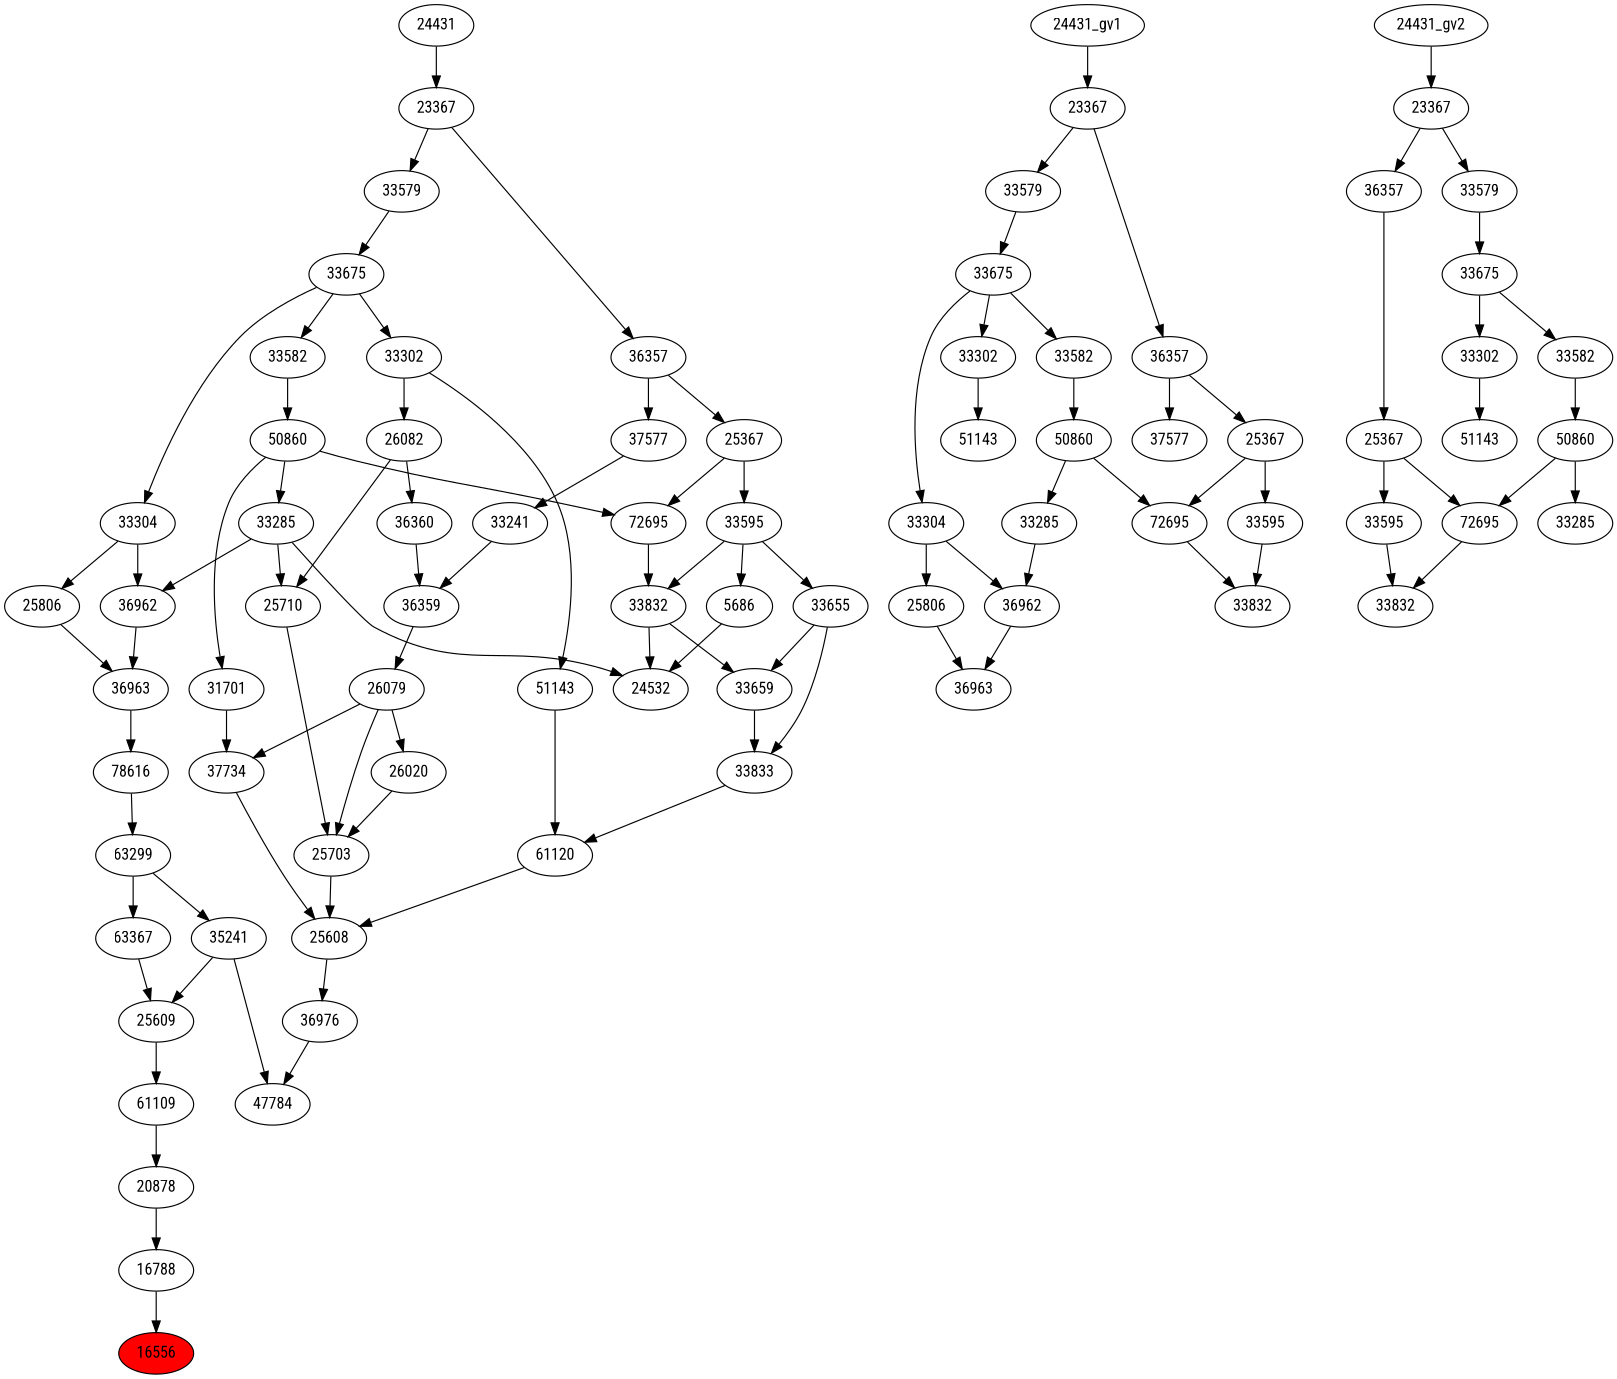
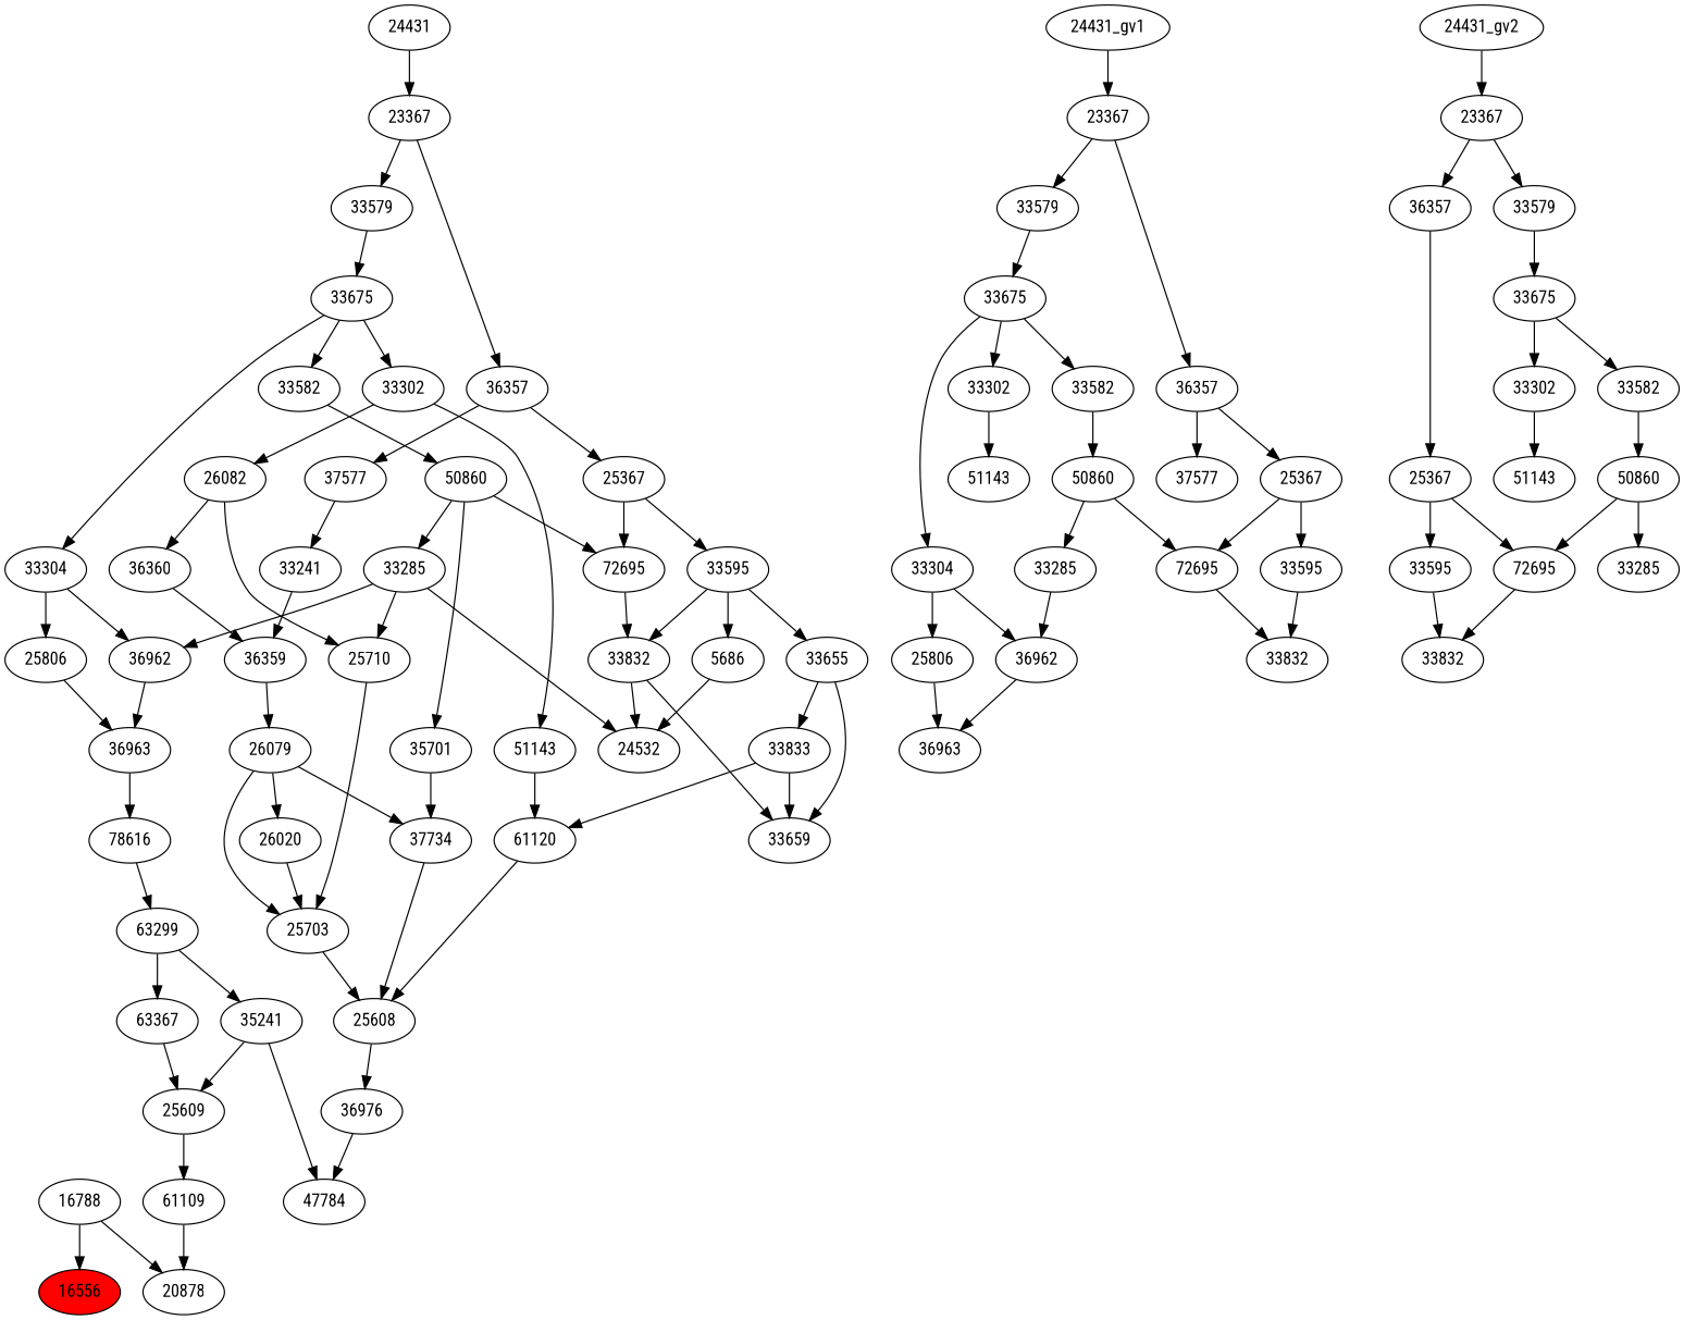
  strict digraph {
    fontname="Roboto Condensed"
    node [fontname="Roboto Condensed"]
    edge [fontname="Roboto Condensed"]
    n1 [fillcolor=red label=16556 style=filled]
    n2 [label=16788]
    n3 [label=20878]
    n4 [label=61109]
    n5 [label=25609]
    n6 [label=35241]
    n7 [label=63367]
    n8 [label=47784]
    n9 [label=63299]
    n10 [label=36976]
    n11 [label=78616]
    n12 [label=25608]
    n13 [label=36963]
    n14 [label=25703]
    n15 [label=37734]
    n16 [label=61120]
    n17 [label=36962]
    n18 [label=25806]
    n19 [label=26020]
    n20 [label=26079]
    n21 [label=25710]
-   n22 [label=31701]
+   n22 [label=35701]
    n23 [label=51143]
    n24 [label=33833]
    n25 [label=33285]
    n26 [label=24532]
    n27 [label=33304]
    n28 [label=36359]
    n29 [label=26082]
    n30 [label=36360]
    n31 [label=50860]
    n32 [label=72695]
    n33 [label=33832]
    n34 [label=33302]
    n35 [label=33659]
    n36 [label=33675]
    n37 [label=33582]
    n38 [label=33241]
    n39 [label=33655]
    n40 [label=5686]
    n41 [label=33579]
    n42 [label=37577]
    n43 [label=33595]
    n44 [label=23367]
    n45 [label=36357]
    n46 [label=25367]
    n47 [label=24431]
    n48 [label=36963]
    n49 [label=36962]
    n50 [label=25806]
    n51 [label=33285]
    n52 [label=33304]
    n53 [label=51143]
    n54 [label=33302]
    n55 [label=50860]
    n56 [label=72695]
    n57 [label=33832]
    n58 [label=33675]
    n59 [label=33582]
    n60 [label=33579]
    n61 [label=33595]
    n62 [label=23367]
    n63 [label=36357]
    n64 [label=37577]
    n65 [label=25367]
    "24431_gv1"
    n67 [label=33285]
    n68 [label=50860]
    n69 [label=72695]
    n70 [label=33832]
    n71 [label=33595]
    n72 [label=51143]
    n73 [label=33302]
    n74 [label=33582]
    n75 [label=25367]
    n76 [label=33675]
    n77 [label=36357]
    n78 [label=33579]
    n79 [label=23367]
    "24431_gv2"
    subgraph sub_1 {
      n1
      n2
      n3
      n4
      n5
      n6
      n7
      n8
      n9
      n10
      n11
      n12
      n13
      n14
      n15
      n16
      n17
      n18
      n19
      n20
      n21
      n22
      n23
      n24
      n25
      n26
      n27
      n28
      n29
      n30
      n31
      n32
      n33
      n34
      n35
      n36
      n37
      n38
      n39
      n40
      n41
      n42
      n43
      n44
      n45
      n46
      n47
    }
    subgraph sub_2 {
      n48
      n49
      n50
      n51
      n52
      n53
      n54
      n55
      n56
      n57
      n58
      n59
      n60
      n61
      n62
      n63
      n64
      n65
      "24431_gv1"
    }
    subgraph sub_3 {
      n67
      n68
      n69
      n70
      n71
      n72
      n73
      n74
      n75
      n76
      n77
      n78
      n79
      "24431_gv2"
    }
    n2 -> n1
-   n3 -> n2
+   n2 -> n3
    n4 -> n3
    n5 -> n4
    n6 -> n5
    n6 -> n8
    n7 -> n5
    n9 -> n6
    n9 -> n7
    n10 -> n8
    n11 -> n9
    n12 -> n10
    n13 -> n11
    n14 -> n12
    n15 -> n12
    n16 -> n12
    n17 -> n13
    n18 -> n13
    n19 -> n14
    n20 -> n14
    n20 -> n15
    n20 -> n19
    n21 -> n14
    n22 -> n15
    n23 -> n16
    n24 -> n16
    n25 -> n17
    n25 -> n21
    n25 -> n26
    n27 -> n17
    n27 -> n18
    n28 -> n20
    n29 -> n21
    n29 -> n30
    n30 -> n28
    n31 -> n22
    n31 -> n25
    n31 -> n32
    n32 -> n33
    n33 -> n26
    n33 -> n35
    n34 -> n23
    n34 -> n29
-   n35 -> n24
+   n24 -> n35
    n36 -> n27
    n36 -> n34
    n36 -> n37
    n37 -> n31
    n38 -> n28
    n39 -> n24
    n39 -> n35
    n40 -> n26
    n41 -> n36
    n42 -> n38
    n43 -> n33
    n43 -> n39
    n43 -> n40
    n44 -> n41
    n44 -> n45
    n45 -> n42
    n45 -> n46
    n46 -> n32
    n46 -> n43
    n47 -> n44
    n49 -> n48
    n50 -> n48
    n51 -> n49
    n52 -> n49
    n52 -> n50
    n54 -> n53
    n55 -> n51
    n55 -> n56
    n56 -> n57
    n58 -> n52
    n58 -> n54
    n58 -> n59
    n59 -> n55
    n60 -> n58
    n61 -> n57
    n62 -> n60
    n62 -> n63
    n63 -> n64
    n63 -> n65
    n65 -> n56
    n65 -> n61
    "24431_gv1" -> n62
    n68 -> n67
    n68 -> n69
    n69 -> n70
    n71 -> n70
    n73 -> n72
    n74 -> n68
    n75 -> n69
    n75 -> n71
    n76 -> n73
    n76 -> n74
    n77 -> n75
    n78 -> n76
    n79 -> n77
    n79 -> n78
    "24431_gv2" -> n79
  }
